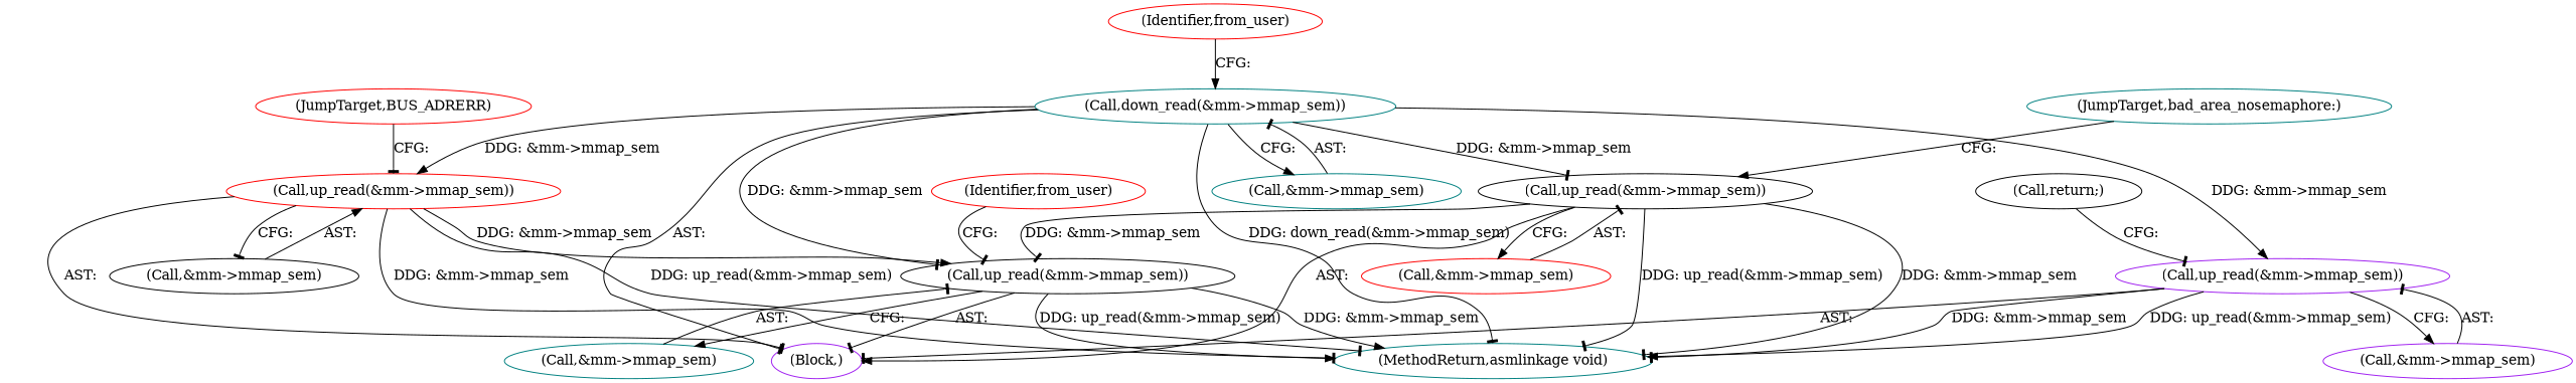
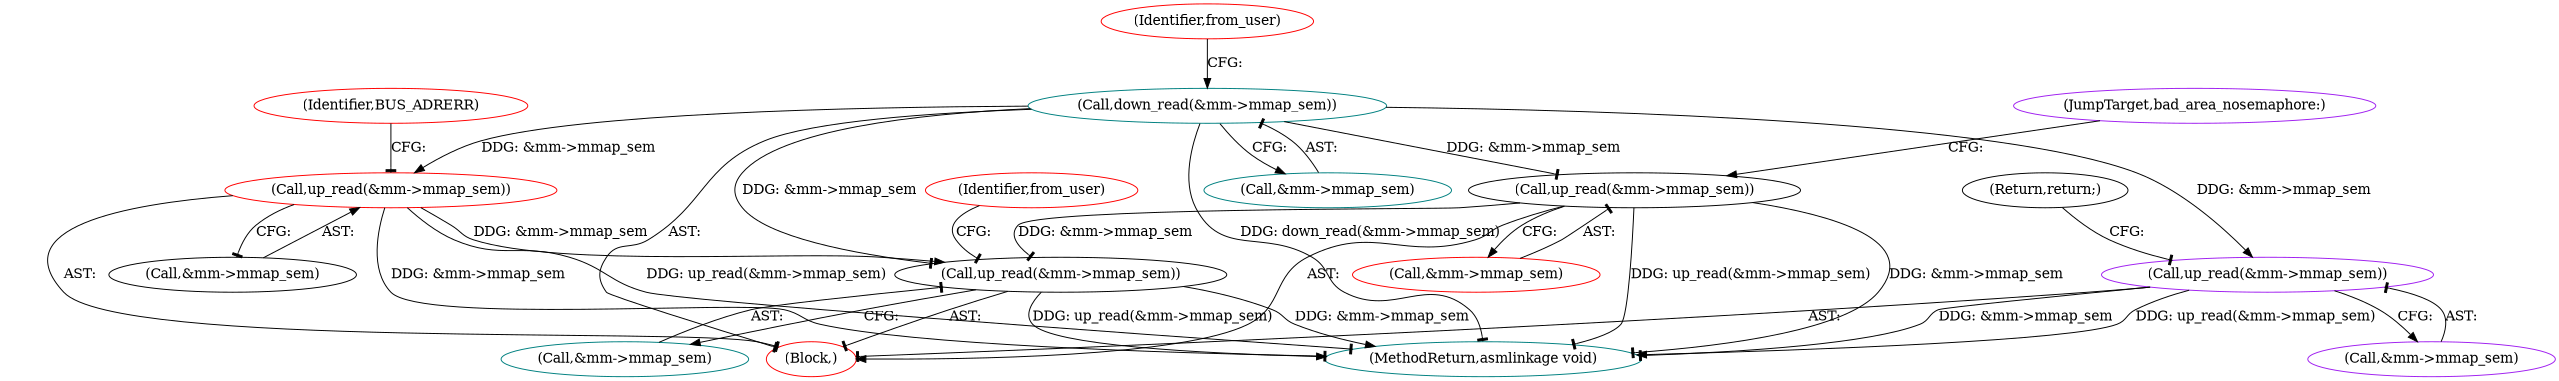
  digraph {
    node [color=teal]
    edge [arrowhead=tee]
    n1 [label="(Call,down_read(&mm->mmap_sem))"]
    n2 [color=purple label="(Call,up_read(&mm->mmap_sem))"]
    n3 [color=black label="(Call,up_read(&mm->mmap_sem))"]
    n4 [color=black label="(Call,up_read(&mm->mmap_sem))"]
    n5 [color=red label="(Call,up_read(&mm->mmap_sem))"]
-   n6 [color=purple label="(Block,)"]
+   n6 [color=red label="(Block,)"]
    n7 [label="(MethodReturn,asmlinkage void)"]
    n8 [label="(Call,&mm->mmap_sem)"]
    n9 [color=purple label="(Call,&mm->mmap_sem)"]
    n10 [color=red label="(Call,&mm->mmap_sem)"]
    n11 [label="(Call,&mm->mmap_sem)"]
    n12 [color=black label="(Call,&mm->mmap_sem)"]
-   n13 [color=red label="(JumpTarget,BUS_ADRERR)"]
-   n14 [color=black label="(Call,return;)"]
+   n13 [color=red label="(Identifier,BUS_ADRERR)"]
+   n14 [color=black label="(Return,return;)"]
    n15 [color=red label="(Identifier,from_user)"]
    n16 [color=red label="(Identifier,from_user)"]
-   n17 [label="(JumpTarget,bad_area_nosemaphore:)"]
+   n17 [color=purple label="(JumpTarget,bad_area_nosemaphore:)"]
    n1 -> n2 [arrowhead=normal label="DDG: &mm->mmap_sem"]
    n1 -> n3 [label="DDG: &mm->mmap_sem"]
    n1 -> n4 [label="DDG: &mm->mmap_sem"]
    n1 -> n5 [arrowhead=normal label="DDG: &mm->mmap_sem"]
    n1 -> n6 [label="AST: "]
    n1 -> n7 [label="DDG: down_read(&mm->mmap_sem)"]
    n1 -> n8 [arrowhead=normal label="CFG: "]
    n2 -> n6 [label="AST: "]
    n2 -> n7 [arrowhead=normal label="DDG: up_read(&mm->mmap_sem)"]
    n2 -> n7 [label="DDG: &mm->mmap_sem"]
    n2 -> n9 [arrowhead=normal label="CFG: "]
    n3 -> n4 [label="DDG: &mm->mmap_sem"]
    n3 -> n6 [arrowhead=normal label="AST: "]
    n3 -> n7 [label="DDG: &mm->mmap_sem"]
    n3 -> n7 [label="DDG: up_read(&mm->mmap_sem)"]
    n3 -> n10 [arrowhead=normal label="CFG: "]
    n4 -> n6 [label="AST: "]
    n4 -> n7 [arrowhead=normal label="DDG: up_read(&mm->mmap_sem)"]
    n4 -> n7 [arrowhead=normal label="DDG: &mm->mmap_sem"]
    n4 -> n11 [arrowhead=normal label="CFG: "]
    n5 -> n4 [arrowhead=normal label="DDG: &mm->mmap_sem"]
    n5 -> n6 [label="AST: "]
    n5 -> n7 [label="DDG: up_read(&mm->mmap_sem)"]
    n5 -> n7 [label="DDG: &mm->mmap_sem"]
    n5 -> n12 [label="CFG: "]
    n8 -> n1 [label="AST: "]
    n9 -> n2 [label="AST: "]
    n10 -> n3 [label="AST: "]
    n11 -> n4 [label="AST: "]
    n12 -> n5 [arrowhead=normal label="AST: "]
    n13 -> n5 [label="CFG: "]
    n14 -> n2 [label="CFG: "]
    n15 -> n4 [label="CFG: "]
    n16 -> n1 [arrowhead=normal label="CFG: "]
    n17 -> n3 [arrowhead=normal label="CFG: "]
  }
